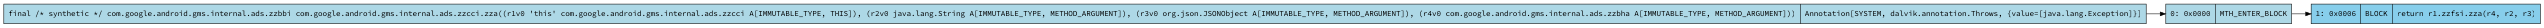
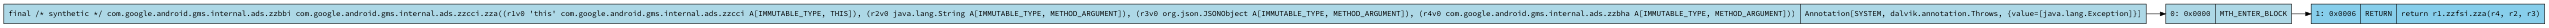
  digraph {
    rankdir=LR
    fontname="Source Code Pro"
    node [shape=record style=filled fillcolor=lightblue fontname="Source Code Pro"]
    edge [fontname="Source Code Pro"]
    n1 [label="{0\:\ 0x0000|MTH_ENTER_BLOCK\l}"]
-   n2 [label="{1\:\ 0x0006|BLOCK\l|return r1.zzfsi.zza(r4, r2, r3)\l}" fillcolor=skyblue]
+   n2 [label="{1\:\ 0x0006|RETURN\l|return r1.zzfsi.zza(r4, r2, r3)\l}" fillcolor=skyblue]
    n3 [label="{final \/* synthetic *\/ com.google.android.gms.internal.ads.zzbbi com.google.android.gms.internal.ads.zzcci.zza((r1v0 'this' com.google.android.gms.internal.ads.zzcci A[IMMUTABLE_TYPE, THIS]), (r2v0 java.lang.String A[IMMUTABLE_TYPE, METHOD_ARGUMENT]), (r3v0 org.json.JSONObject A[IMMUTABLE_TYPE, METHOD_ARGUMENT]), (r4v0 com.google.android.gms.internal.ads.zzbha A[IMMUTABLE_TYPE, METHOD_ARGUMENT]))  | Annotation[SYSTEM, dalvik.annotation.Throws, \{value=[java.lang.Exception]\}]\l}"]
    n1 -> n2
    n3 -> n1
  }
